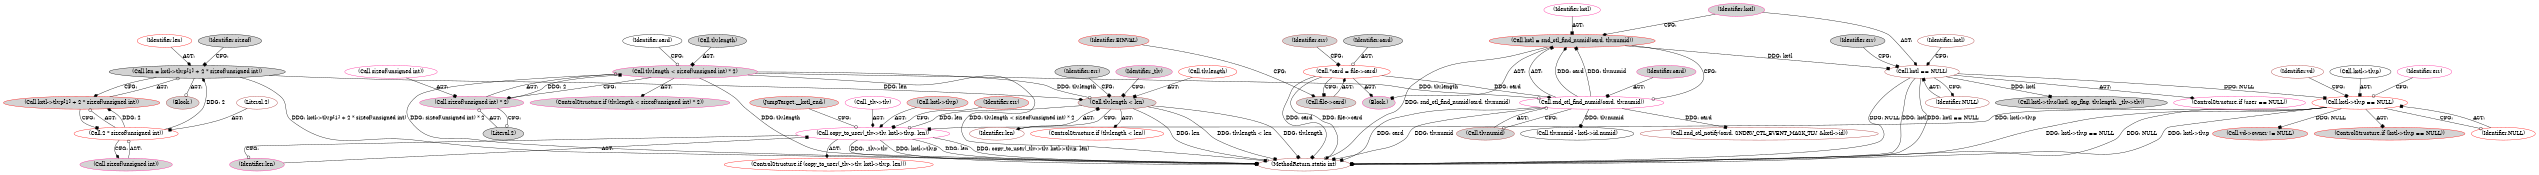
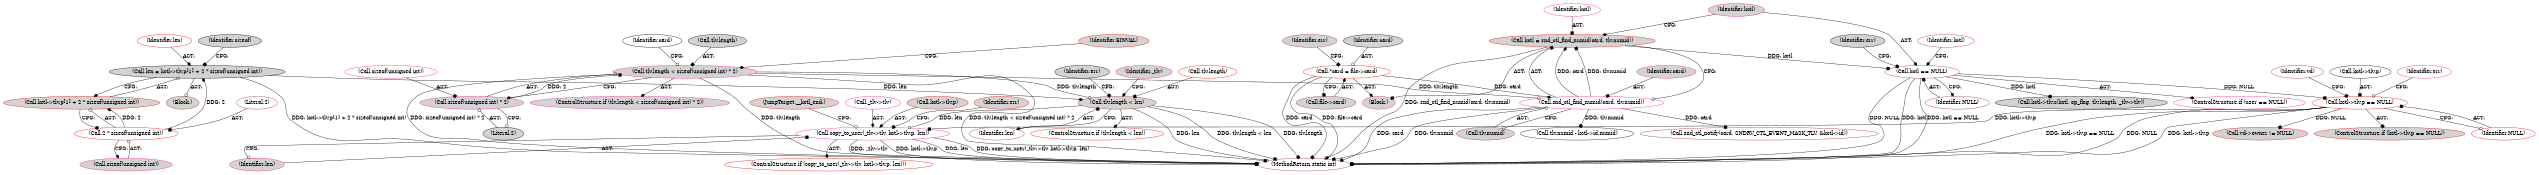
  digraph {
    node [color=deeppink fillcolor=lightgrey style=filled]
    edge [arrowhead=box]
    n1 [fillcolor=white label="(Call,copy_to_user(_tlv->tlv, kctl->tlv.p, len))"]
    n2 [color=brown fillcolor=white label="(MethodReturn,static int)"]
    n3 [color=red fillcolor=white label="(ControlStructure,if (copy_to_user(_tlv->tlv, kctl->tlv.p, len)))"]
    n4 [label="(Identifier,len)"]
    n5 [color=red fillcolor=white label="(Call,kctl->tlv.p == NULL)"]
    n6 [color=red label="(Call,vd->owner != NULL)"]
    n7 [color=red label="(ControlStructure,if (kctl->tlv.p == NULL))"]
    n8 [color=red fillcolor=white label="(Identifier,NULL)"]
    n9 [color=brown fillcolor=white label="(Call,kctl == NULL)"]
    n10 [fillcolor=white label="(ControlStructure,if (user == NULL))"]
    n11 [color=brown fillcolor=white label="(Identifier,NULL)"]
    n12 [color=black label="(Call,kctl->tlv.c(kctl, op_flag, tlv.length, _tlv->tlv))"]
    n13 [color=red label="(Call,kctl = snd_ctl_find_numid(card, tlv.numid))"]
    n14 [fillcolor=white label="(Call,snd_ctl_find_numid(card, tlv.numid))"]
    n15 [label="(Block,)"]
    n16 [color=brown fillcolor=white label="(Call,snd_ctl_notify(card, SNDRV_CTL_EVENT_MASK_TLV, &kctl->id))"]
    n17 [color=brown label="(Call,tlv.numid)"]
    n18 [color=black fillcolor=white label="(Call,tlv.numid - kctl->id.numid)"]
    n19 [color=red fillcolor=white label="(Call,*card = file->card)"]
    n20 [color=brown label="(Call,file->card)"]
    n21 [color=brown label="(Call,tlv.length < len)"]
    n22 [color=brown fillcolor=white label="(Identifier,len)"]
    n23 [color=red fillcolor=white label="(ControlStructure,if (tlv.length < len))"]
    n24 [label="(Call,tlv.length < sizeof(unsigned int) * 2)"]
    n25 [label="(Call,sizeof(unsigned int) * 2)"]
    n26 [label="(ControlStructure,if (tlv.length < sizeof(unsigned int) * 2))"]
    n27 [color=black label="(Literal,2)"]
    n28 [color=black label="(Call,len = kctl->tlv.p[1] + 2 * sizeof(unsigned int))"]
    n29 [color=brown label="(Block,)"]
    n30 [color=red label="(Call,kctl->tlv.p[1] + 2 * sizeof(unsigned int))"]
    n31 [color=red fillcolor=white label="(Call,2 * sizeof(unsigned int))"]
    n32 [label="(Call,sizeof(unsigned int))"]
    n33 [color=red fillcolor=white label="(Identifier,len)"]
    n34 [color=black label="(Identifier,err)"]
    n35 [fillcolor=white label="(Identifier,kctl)"]
    n36 [color=black label="(Identifier,card)"]
    n37 [color=brown fillcolor=white label="(Literal,2)"]
    n38 [label="(Identifier,_tlv)"]
    n39 [color=black label="(Identifier,sizeof)"]
    n40 [color=brown fillcolor=white label="(Identifier,vd)"]
    n41 [color=red label="(Identifier,EINVAL)"]
    n42 [color=black label="(Call,tlv.length)"]
    n43 [fillcolor=white label="(Call,sizeof(unsigned int))"]
    n44 [label="(Identifier,card)"]
    n45 [color=black fillcolor=white label="(Identifier,card)"]
    n46 [color=black label="(Identifier,err)"]
    n47 [color=red label="(Identifier,err)"]
    n48 [color=brown label="(Identifier,err)"]
    n49 [label="(Identifier,kctl)"]
    n50 [color=red fillcolor=white label="(Call,tlv.length)"]
    n51 [color=red label="(JumpTarget,__kctl_end:)"]
    n52 [fillcolor=white label="(Call,_tlv->tlv)"]
    n53 [color=black fillcolor=white label="(Call,kctl->tlv.p)"]
    n54 [color=red label="(Call,kctl->tlv.p)"]
    n55 [fillcolor=white label="(Identifier,err)"]
    n56 [color=brown fillcolor=white label="(Identifier,kctl)"]
    n1 -> n2 [label="DDG: _tlv->tlv"]
    n1 -> n2 [arrowhead=odot label="DDG: kctl->tlv.p"]
    n1 -> n2 [arrowhead=diamond label="DDG: len"]
    n1 -> n2 [label="DDG: copy_to_user(_tlv->tlv, kctl->tlv.p, len)"]
    n1 -> n3 [arrowhead=diamond label="AST: "]
    n1 -> n4 [arrowhead=odot label="CFG: "]
    n4 -> n1 [label="AST: "]
    n5 -> n1 [label="DDG: kctl->tlv.p"]
    n5 -> n2 [arrowhead=odot label="DDG: kctl->tlv.p == NULL"]
    n5 -> n2 [label="DDG: NULL"]
    n5 -> n2 [arrowhead=odot label="DDG: kctl->tlv.p"]
    n5 -> n6 [label="DDG: NULL"]
    n5 -> n7 [label="AST: "]
    n5 -> n8 [arrowhead=odot label="CFG: "]
    n8 -> n5 [label="AST: "]
    n9 -> n2 [arrowhead=diamond label="DDG: kctl"]
    n9 -> n2 [label="DDG: kctl == NULL"]
    n9 -> n2 [arrowhead=diamond label="DDG: NULL"]
    n9 -> n5 [label="DDG: NULL"]
    n9 -> n10 [arrowhead=diamond label="AST: "]
    n9 -> n11 [arrowhead=diamond label="CFG: "]
    n9 -> n12 [label="DDG: kctl"]
    n11 -> n9 [label="AST: "]
    n13 -> n2 [arrowhead=odot label="DDG: snd_ctl_find_numid(card, tlv.numid)"]
    n13 -> n9 [label="DDG: kctl"]
    n13 -> n14 [arrowhead=odot label="CFG: "]
    n13 -> n15 [label="AST: "]
    n14 -> n2 [label="DDG: card"]
    n14 -> n2 [label="DDG: tlv.numid"]
    n14 -> n13 [label="AST: "]
    n14 -> n13 [arrowhead=diamond label="DDG: card"]
    n14 -> n13 [label="DDG: tlv.numid"]
    n14 -> n16 [label="DDG: card"]
    n14 -> n17 [arrowhead=odot label="CFG: "]
    n14 -> n18 [label="DDG: tlv.numid"]
    n17 -> n14 [arrowhead=odot label="AST: "]
    n19 -> n2 [arrowhead=diamond label="DDG: file->card"]
    n19 -> n2 [label="DDG: card"]
    n19 -> n14 [arrowhead=diamond label="DDG: card"]
    n19 -> n15 [arrowhead=diamond label="AST: "]
    n19 -> n20 [label="CFG: "]
    n20 -> n19 [arrowhead=diamond label="AST: "]
    n21 -> n1 [arrowhead=odot label="DDG: len"]
    n21 -> n2 [label="DDG: tlv.length < len"]
    n21 -> n2 [label="DDG: tlv.length"]
    n21 -> n2 [arrowhead=odot label="DDG: len"]
    n21 -> n22 [arrowhead=diamond label="CFG: "]
    n21 -> n23 [arrowhead=diamond label="AST: "]
    n22 -> n21 [label="AST: "]
    n24 -> n2 [label="DDG: tlv.length < sizeof(unsigned int) * 2"]
    n24 -> n2 [arrowhead=odot label="DDG: sizeof(unsigned int) * 2"]
    n24 -> n2 [arrowhead=diamond label="DDG: tlv.length"]
    n24 -> n14 [arrowhead=odot label="DDG: tlv.length"]
    n24 -> n21 [arrowhead=odot label="DDG: tlv.length"]
    n24 -> n25 [arrowhead=diamond label="CFG: "]
    n24 -> n26 [arrowhead=diamond label="AST: "]
    n25 -> n24 [arrowhead=odot label="AST: "]
    n25 -> n24 [label="DDG: 2"]
    n25 -> n27 [arrowhead=odot label="CFG: "]
    n27 -> n25 [arrowhead=odot label="AST: "]
    n28 -> n2 [arrowhead=odot label="DDG: kctl->tlv.p[1] + 2 * sizeof(unsigned int)"]
    n28 -> n21 [arrowhead=diamond label="DDG: len"]
    n28 -> n29 [arrowhead=odot label="AST: "]
    n28 -> n30 [arrowhead=diamond label="CFG: "]
    n30 -> n28 [arrowhead=odot label="AST: "]
    n30 -> n31 [label="CFG: "]
    n31 -> n28 [arrowhead=diamond label="DDG: 2"]
    n31 -> n30 [arrowhead=odot label="AST: "]
    n31 -> n30 [arrowhead=diamond label="DDG: 2"]
    n31 -> n32 [arrowhead=diamond label="CFG: "]
    n32 -> n31 [arrowhead=odot label="AST: "]
    n33 -> n28 [arrowhead=diamond label="AST: "]
    n34 -> n21 [label="CFG: "]
    n35 -> n13 [label="AST: "]
    n36 -> n19 [arrowhead=odot label="AST: "]
    n37 -> n31 [label="AST: "]
-   n38 -> n21 [label="CFG: "]
+   n38 -> n21 [arrowhead=diamond label="CFG: "]
    n39 -> n28 [label="CFG: "]
    n40 -> n5 [label="CFG: "]
-   n41 -> n20 [arrowhead=diamond label="CFG: "]
+   n41 -> n24 [arrowhead=diamond label="CFG: "]
    n42 -> n24 [label="AST: "]
    n43 -> n25 [label="AST: "]
    n44 -> n14 [label="AST: "]
    n45 -> n24 [arrowhead=odot label="CFG: "]
    n46 -> n9 [label="CFG: "]
    n47 -> n1 [label="CFG: "]
    n48 -> n19 [label="CFG: "]
    n49 -> n9 [arrowhead=diamond label="AST: "]
    n49 -> n13 [arrowhead=diamond label="CFG: "]
    n50 -> n21 [label="AST: "]
    n51 -> n1 [arrowhead=odot label="CFG: "]
    n52 -> n1 [arrowhead=diamond label="AST: "]
    n53 -> n5 [label="AST: "]
    n54 -> n1 [arrowhead=diamond label="AST: "]
    n55 -> n5 [arrowhead=odot label="CFG: "]
    n56 -> n9 [arrowhead=diamond label="CFG: "]
  }
